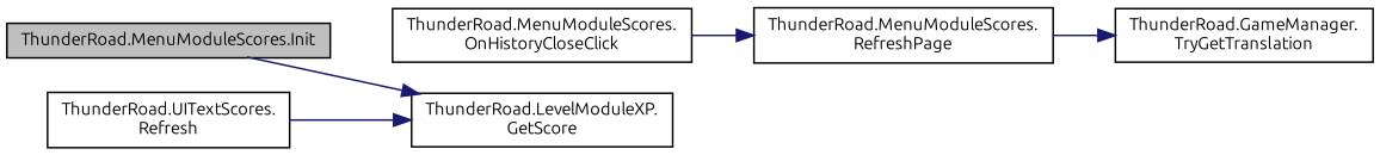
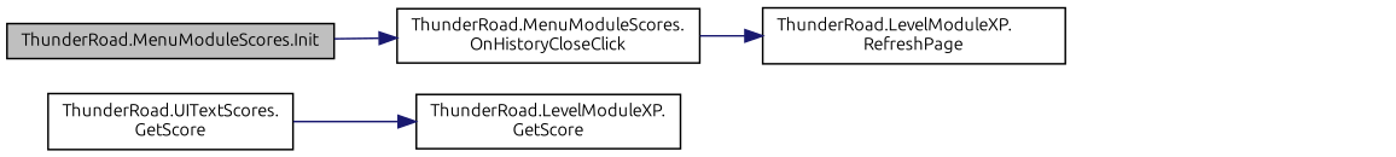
  digraph {
    fontname=Ubuntu
    rankdir=LR
    node [color=black fillcolor=white fontname=Ubuntu fontsize=10 shape=record style=filled]
    edge [color=midnightblue fontname=Ubuntu fontsize=10 labelfontname=Helvetica labelfontsize=10 style=solid]
    n1 [fillcolor=grey75 fontcolor=black height=0.2 label="ThunderRoad.MenuModuleScores.Init" width=0.4]
    n2 [height=0.2 label="ThunderRoad.MenuModuleScores.\lOnHistoryCloseClick" width=0.4]
-   n3 [height=0.2 label="ThunderRoad.MenuModuleScores.\lRefreshPage" width=0.4]
-   n4 [height=0.2 label="ThunderRoad.GameManager.\lTryGetTranslation" width=0.4]
-   n5 [height=0.2 label="ThunderRoad.UITextScores.\lRefresh" width=0.4]
+   n3 [height=0.2 label="ThunderRoad.LevelModuleXP.\lRefreshPage" width=0.4]
+   n5 [height=0.2 label="ThunderRoad.UITextScores.\lGetScore" width=0.4]
    n6 [height=0.2 label="ThunderRoad.LevelModuleXP.\lGetScore" width=0.4]
-   n1 -> n6
+   n1 -> n2
    n2 -> n3
-   n3 -> n4
    n5 -> n6
  }
